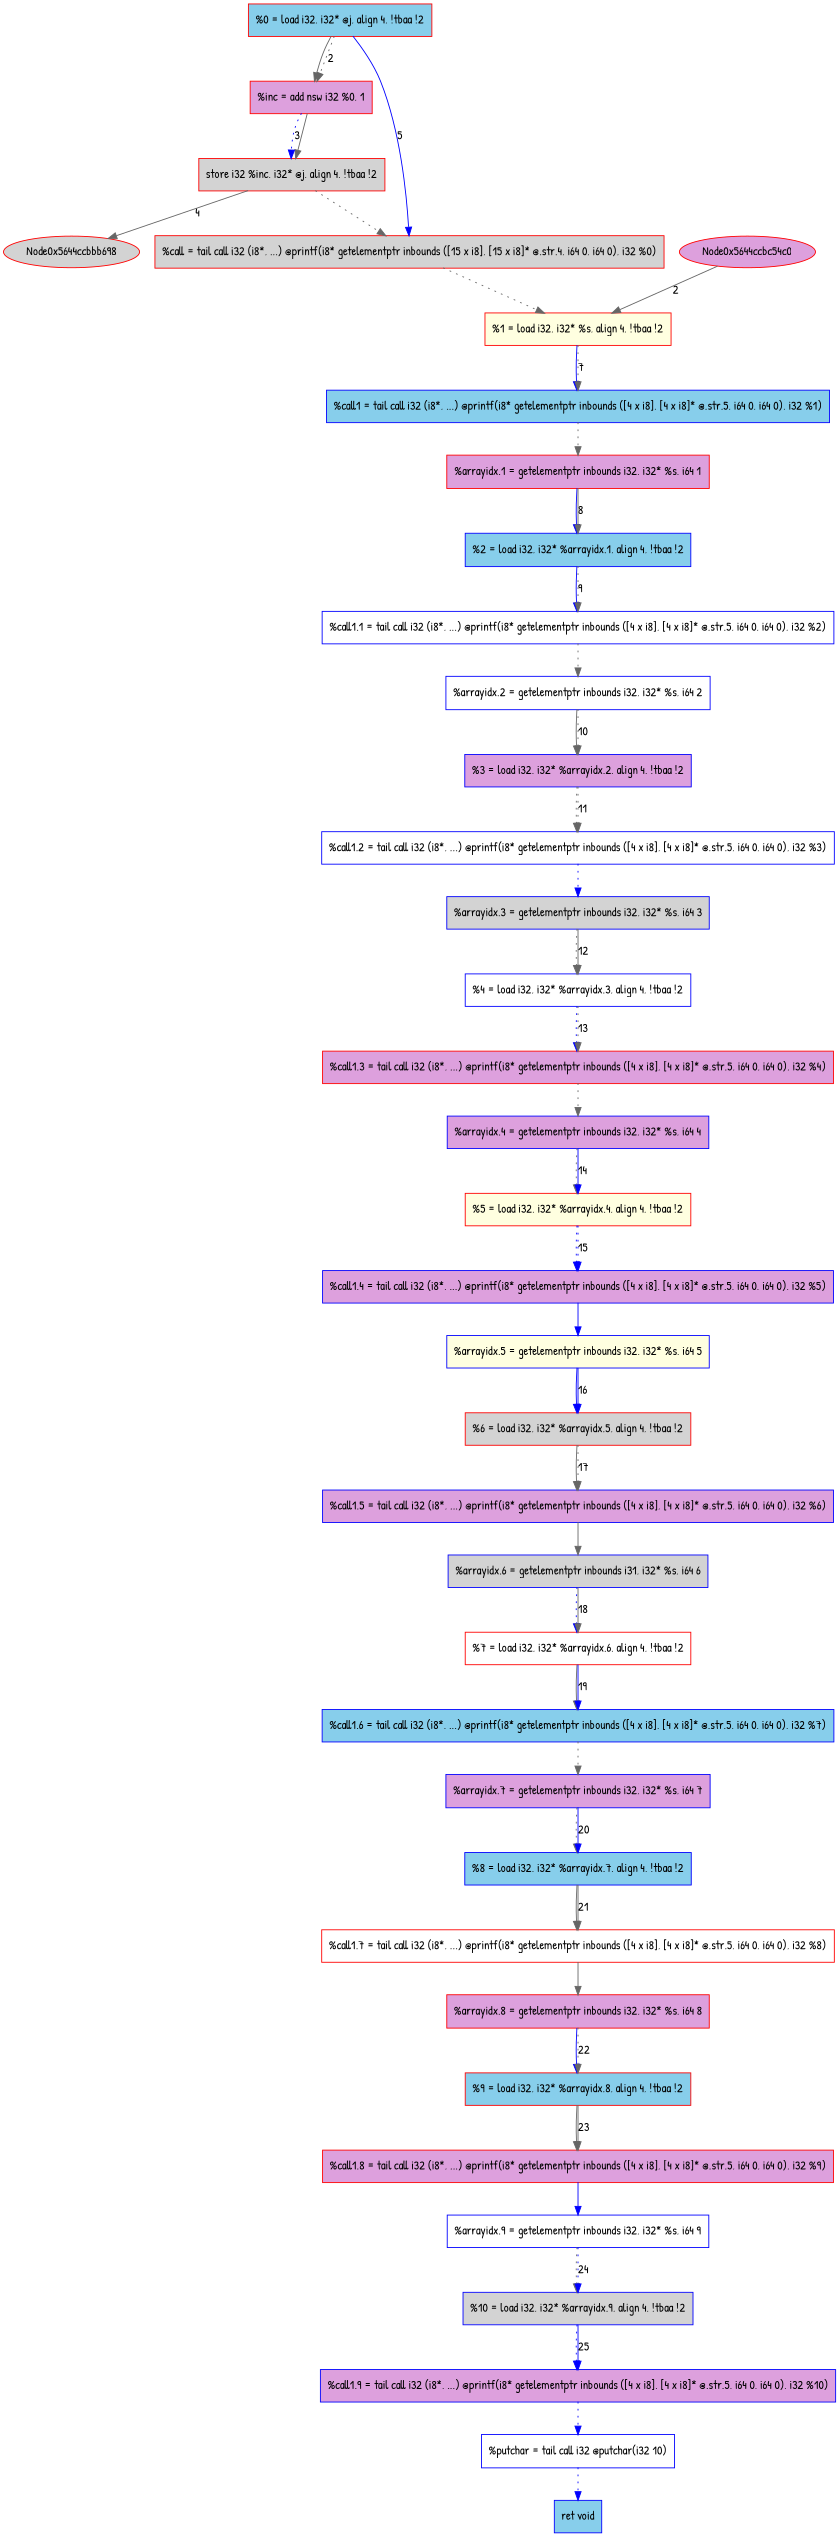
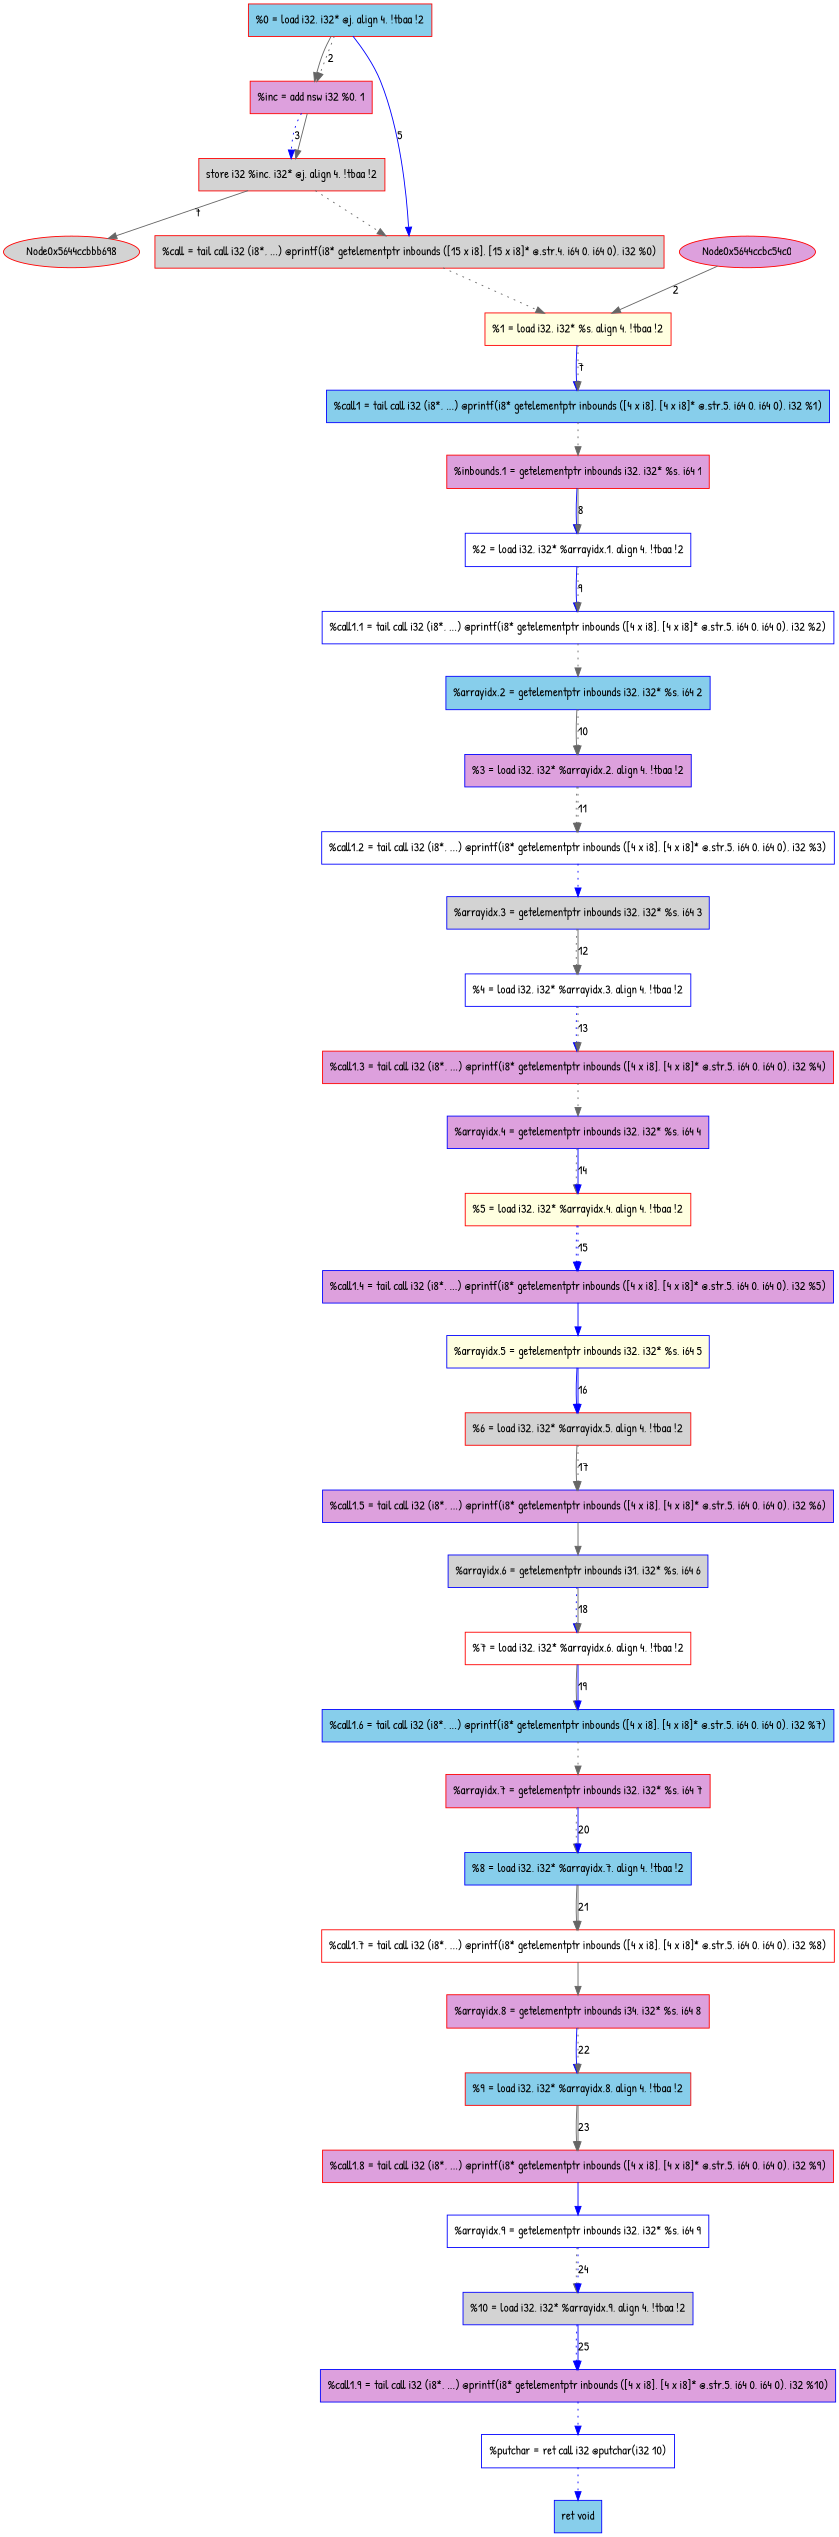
  digraph {
    fontname="Patrick Hand"
    node [color=blue fillcolor=plum fontname="Patrick Hand" shape=record style=filled]
    edge [color=gray40 fontname="Patrick Hand" style=solid]
    n1 [color=red fillcolor=skyblue label="  %0 = load i32, i32* @j, align 4, !tbaa !2"]
    n2 [color=red label="  %inc = add nsw i32 %0, 1"]
    n3 [color=red fillcolor=lightgrey label="  %call = tail call i32 (i8*, ...) @printf(i8* getelementptr inbounds ([15 x i8], [15 x i8]* @.str.4, i64 0, i64 0), i32 %0)"]
    n4 [color=red fillcolor=lightgrey label="  store i32 %inc, i32* @j, align 4, !tbaa !2"]
    n5 [color=red fillcolor=lightyellow label="  %1 = load i32, i32* %s, align 4, !tbaa !2"]
    Node0x5644ccbbb698 [color=red fillcolor=lightgrey shape=""]
    n7 [fillcolor=skyblue label="  %call1 = tail call i32 (i8*, ...) @printf(i8* getelementptr inbounds ([4 x i8], [4 x i8]* @.str.5, i64 0, i64 0), i32 %1)"]
-   n8 [color=red label="  %arrayidx.1 = getelementptr inbounds i32, i32* %s, i64 1"]
-   n9 [fillcolor=skyblue label="  %2 = load i32, i32* %arrayidx.1, align 4, !tbaa !2"]
+   n8 [color=red label="%inbounds.1 = getelementptr inbounds i32, i32* %s, i64 1"]
+   n9 [fillcolor=white label="  %2 = load i32, i32* %arrayidx.1, align 4, !tbaa !2"]
    n10 [fillcolor=white label="  %call1.1 = tail call i32 (i8*, ...) @printf(i8* getelementptr inbounds ([4 x i8], [4 x i8]* @.str.5, i64 0, i64 0), i32 %2)"]
-   n11 [fillcolor=white label="  %arrayidx.2 = getelementptr inbounds i32, i32* %s, i64 2"]
+   n11 [fillcolor=skyblue label="  %arrayidx.2 = getelementptr inbounds i32, i32* %s, i64 2"]
    n12 [label="  %3 = load i32, i32* %arrayidx.2, align 4, !tbaa !2"]
    n13 [fillcolor=white label="  %call1.2 = tail call i32 (i8*, ...) @printf(i8* getelementptr inbounds ([4 x i8], [4 x i8]* @.str.5, i64 0, i64 0), i32 %3)"]
    n14 [fillcolor=lightgrey label="  %arrayidx.3 = getelementptr inbounds i32, i32* %s, i64 3"]
    n15 [fillcolor=white label="  %4 = load i32, i32* %arrayidx.3, align 4, !tbaa !2"]
    n16 [color=red label="  %call1.3 = tail call i32 (i8*, ...) @printf(i8* getelementptr inbounds ([4 x i8], [4 x i8]* @.str.5, i64 0, i64 0), i32 %4)"]
    n17 [label="  %arrayidx.4 = getelementptr inbounds i32, i32* %s, i64 4"]
    n18 [color=red fillcolor=lightyellow label="  %5 = load i32, i32* %arrayidx.4, align 4, !tbaa !2"]
    n19 [label="  %call1.4 = tail call i32 (i8*, ...) @printf(i8* getelementptr inbounds ([4 x i8], [4 x i8]* @.str.5, i64 0, i64 0), i32 %5)"]
    n20 [fillcolor=lightyellow label="  %arrayidx.5 = getelementptr inbounds i32, i32* %s, i64 5"]
    n21 [color=red fillcolor=lightgrey label="  %6 = load i32, i32* %arrayidx.5, align 4, !tbaa !2"]
    n22 [label="  %call1.5 = tail call i32 (i8*, ...) @printf(i8* getelementptr inbounds ([4 x i8], [4 x i8]* @.str.5, i64 0, i64 0), i32 %6)"]
    n23 [fillcolor=lightgrey label="%arrayidx.6 = getelementptr inbounds i31, i32* %s, i64 6"]
    n24 [color=red fillcolor=white label="  %7 = load i32, i32* %arrayidx.6, align 4, !tbaa !2"]
    n25 [fillcolor=skyblue label="  %call1.6 = tail call i32 (i8*, ...) @printf(i8* getelementptr inbounds ([4 x i8], [4 x i8]* @.str.5, i64 0, i64 0), i32 %7)"]
-   n26 [label="  %arrayidx.7 = getelementptr inbounds i32, i32* %s, i64 7"]
+   n26 [color=red label="  %arrayidx.7 = getelementptr inbounds i32, i32* %s, i64 7"]
    n27 [fillcolor=skyblue label="  %8 = load i32, i32* %arrayidx.7, align 4, !tbaa !2"]
    n28 [color=red fillcolor=white label="  %call1.7 = tail call i32 (i8*, ...) @printf(i8* getelementptr inbounds ([4 x i8], [4 x i8]* @.str.5, i64 0, i64 0), i32 %8)"]
-   n29 [color=red label="  %arrayidx.8 = getelementptr inbounds i32, i32* %s, i64 8"]
+   n29 [color=red label="%arrayidx.8 = getelementptr inbounds i34, i32* %s, i64 8"]
    n30 [color=red fillcolor=skyblue label="  %9 = load i32, i32* %arrayidx.8, align 4, !tbaa !2"]
    n31 [color=red label="  %call1.8 = tail call i32 (i8*, ...) @printf(i8* getelementptr inbounds ([4 x i8], [4 x i8]* @.str.5, i64 0, i64 0), i32 %9)"]
    n32 [fillcolor=white label="  %arrayidx.9 = getelementptr inbounds i32, i32* %s, i64 9"]
    n33 [fillcolor=lightgrey label="  %10 = load i32, i32* %arrayidx.9, align 4, !tbaa !2"]
    n34 [label="  %call1.9 = tail call i32 (i8*, ...) @printf(i8* getelementptr inbounds ([4 x i8], [4 x i8]* @.str.5, i64 0, i64 0), i32 %10)"]
-   n35 [fillcolor=white label="  %putchar = tail call i32 @putchar(i32 10)"]
+   n35 [fillcolor=white label="%putchar = ret call i32 @putchar(i32 10)"]
    n36 [fillcolor=skyblue label="  ret void"]
    Node0x5644ccbc54c0 [color=red shape=""]
    n1 -> n2
    n1 -> n2 [label=2 style=dotted]
    n1 -> n3 [color=blue label=5]
    n2 -> n4
    n2 -> n4 [color=blue label=3 style=dotted]
    n3 -> n5 [style=dotted]
    n4 -> n3 [style=dotted]
-   n4 -> Node0x5644ccbbb698 [label=4]
+   n4 -> Node0x5644ccbbb698 [label=7]
    n5 -> n7 [color=blue]
    n5 -> n7 [label=7 style=dotted]
    n7 -> n8 [style=dotted]
    n8 -> n9 [color=blue]
    n8 -> n9 [label=8]
    n9 -> n10 [color=blue]
    n9 -> n10 [label=9 style=dotted]
    n10 -> n11 [style=dotted]
    n11 -> n12
    n11 -> n12 [label=10 style=dotted]
    n12 -> n13 [style=dotted]
    n12 -> n13 [label=11 style=dotted]
    n13 -> n14 [color=blue style=dotted]
    n14 -> n15 [style=dotted]
    n14 -> n15 [label=12]
    n15 -> n16 [color=blue style=dotted]
    n15 -> n16 [label=13 style=dotted]
    n16 -> n17 [style=dotted]
    n17 -> n18 [style=dotted]
    n17 -> n18 [color=blue label=14]
    n18 -> n19 [color=blue style=dotted]
    n18 -> n19 [color=blue label=15 style=dotted]
    n19 -> n20 [color=blue]
    n20 -> n21 [color=blue]
    n20 -> n21 [color=blue label=16]
    n21 -> n22
    n21 -> n22 [label=17 style=dotted]
    n22 -> n23
    n23 -> n24 [color=blue style=dotted]
    n23 -> n24 [label=18]
    n24 -> n25
    n24 -> n25 [color=blue label=19]
    n25 -> n26 [style=dotted]
    n26 -> n27 [style=dotted]
    n26 -> n27 [color=blue label=20]
    n27 -> n28
    n27 -> n28 [label=21]
    n28 -> n29
    n29 -> n30 [color=blue]
    n29 -> n30 [label=22 style=dotted]
    n30 -> n31
    n30 -> n31 [label=23]
    n31 -> n32 [color=blue]
    n32 -> n33 [style=dotted]
    n32 -> n33 [color=blue label=24 style=dotted]
    n33 -> n34 [color=blue style=dotted]
    n33 -> n34 [color=blue label=25]
    n34 -> n35 [color=blue style=dotted]
    n35 -> n36 [color=blue style=dotted]
    Node0x5644ccbc54c0 -> n5 [label=2]
  }
